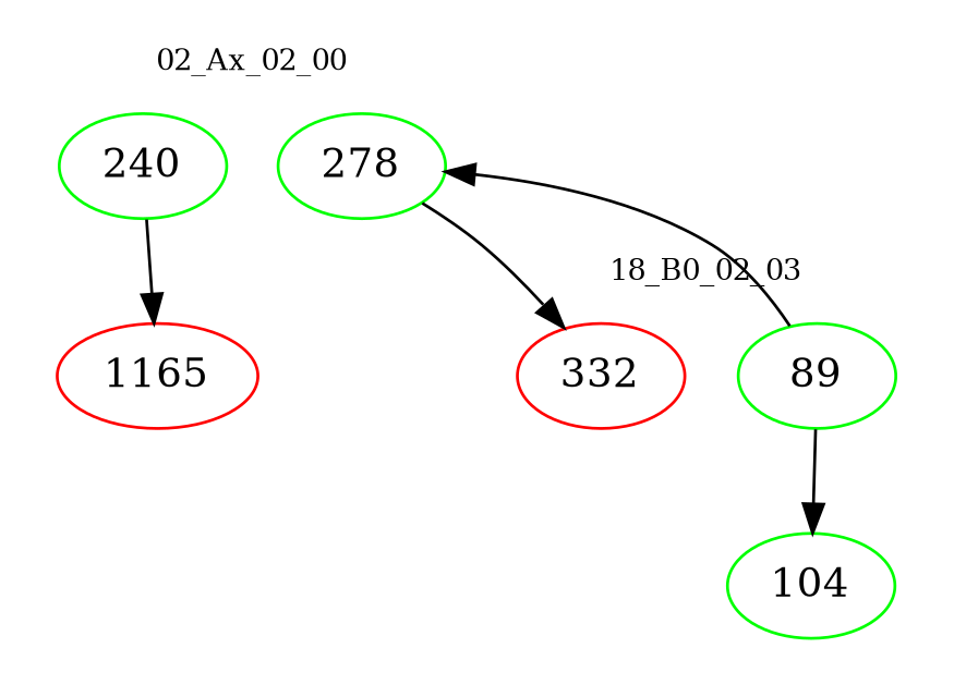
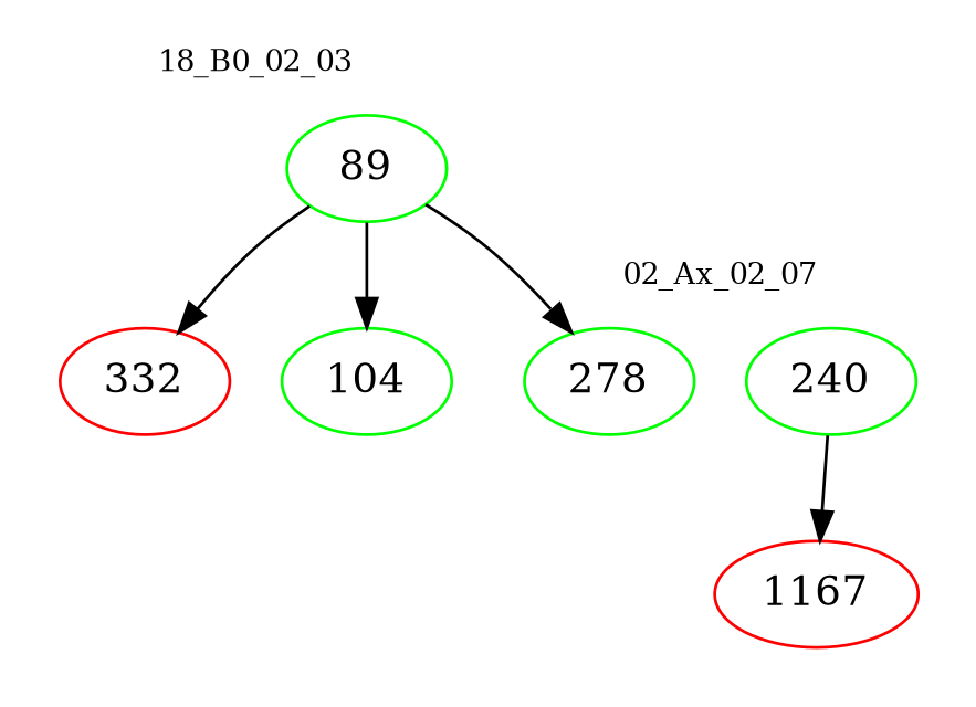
  digraph {
    node [color=green]
    edge [color=black]
    n1 [label=240]
    n2 [label=278]
-   n3 [color=red label=1165]
+   n3 [color=red label=1167]
    n4 [label=89]
    n5 [color=red label=332]
    n6 [label=104]
    subgraph cluster_1 {
      color=white
      fontsize=10
-     label="02_Ax_02_00"
+     label="02_Ax_02_07"
      n1
      n2
      n3
    }
    subgraph cluster_2 {
      color=white
      fontsize=10
      label="18_B0_02_03"
      n4
      n5
      n6
    }
    n1 -> n3
    n4 -> n2
-   n2 -> n5
+   n4 -> n5
    n4 -> n6
  }
